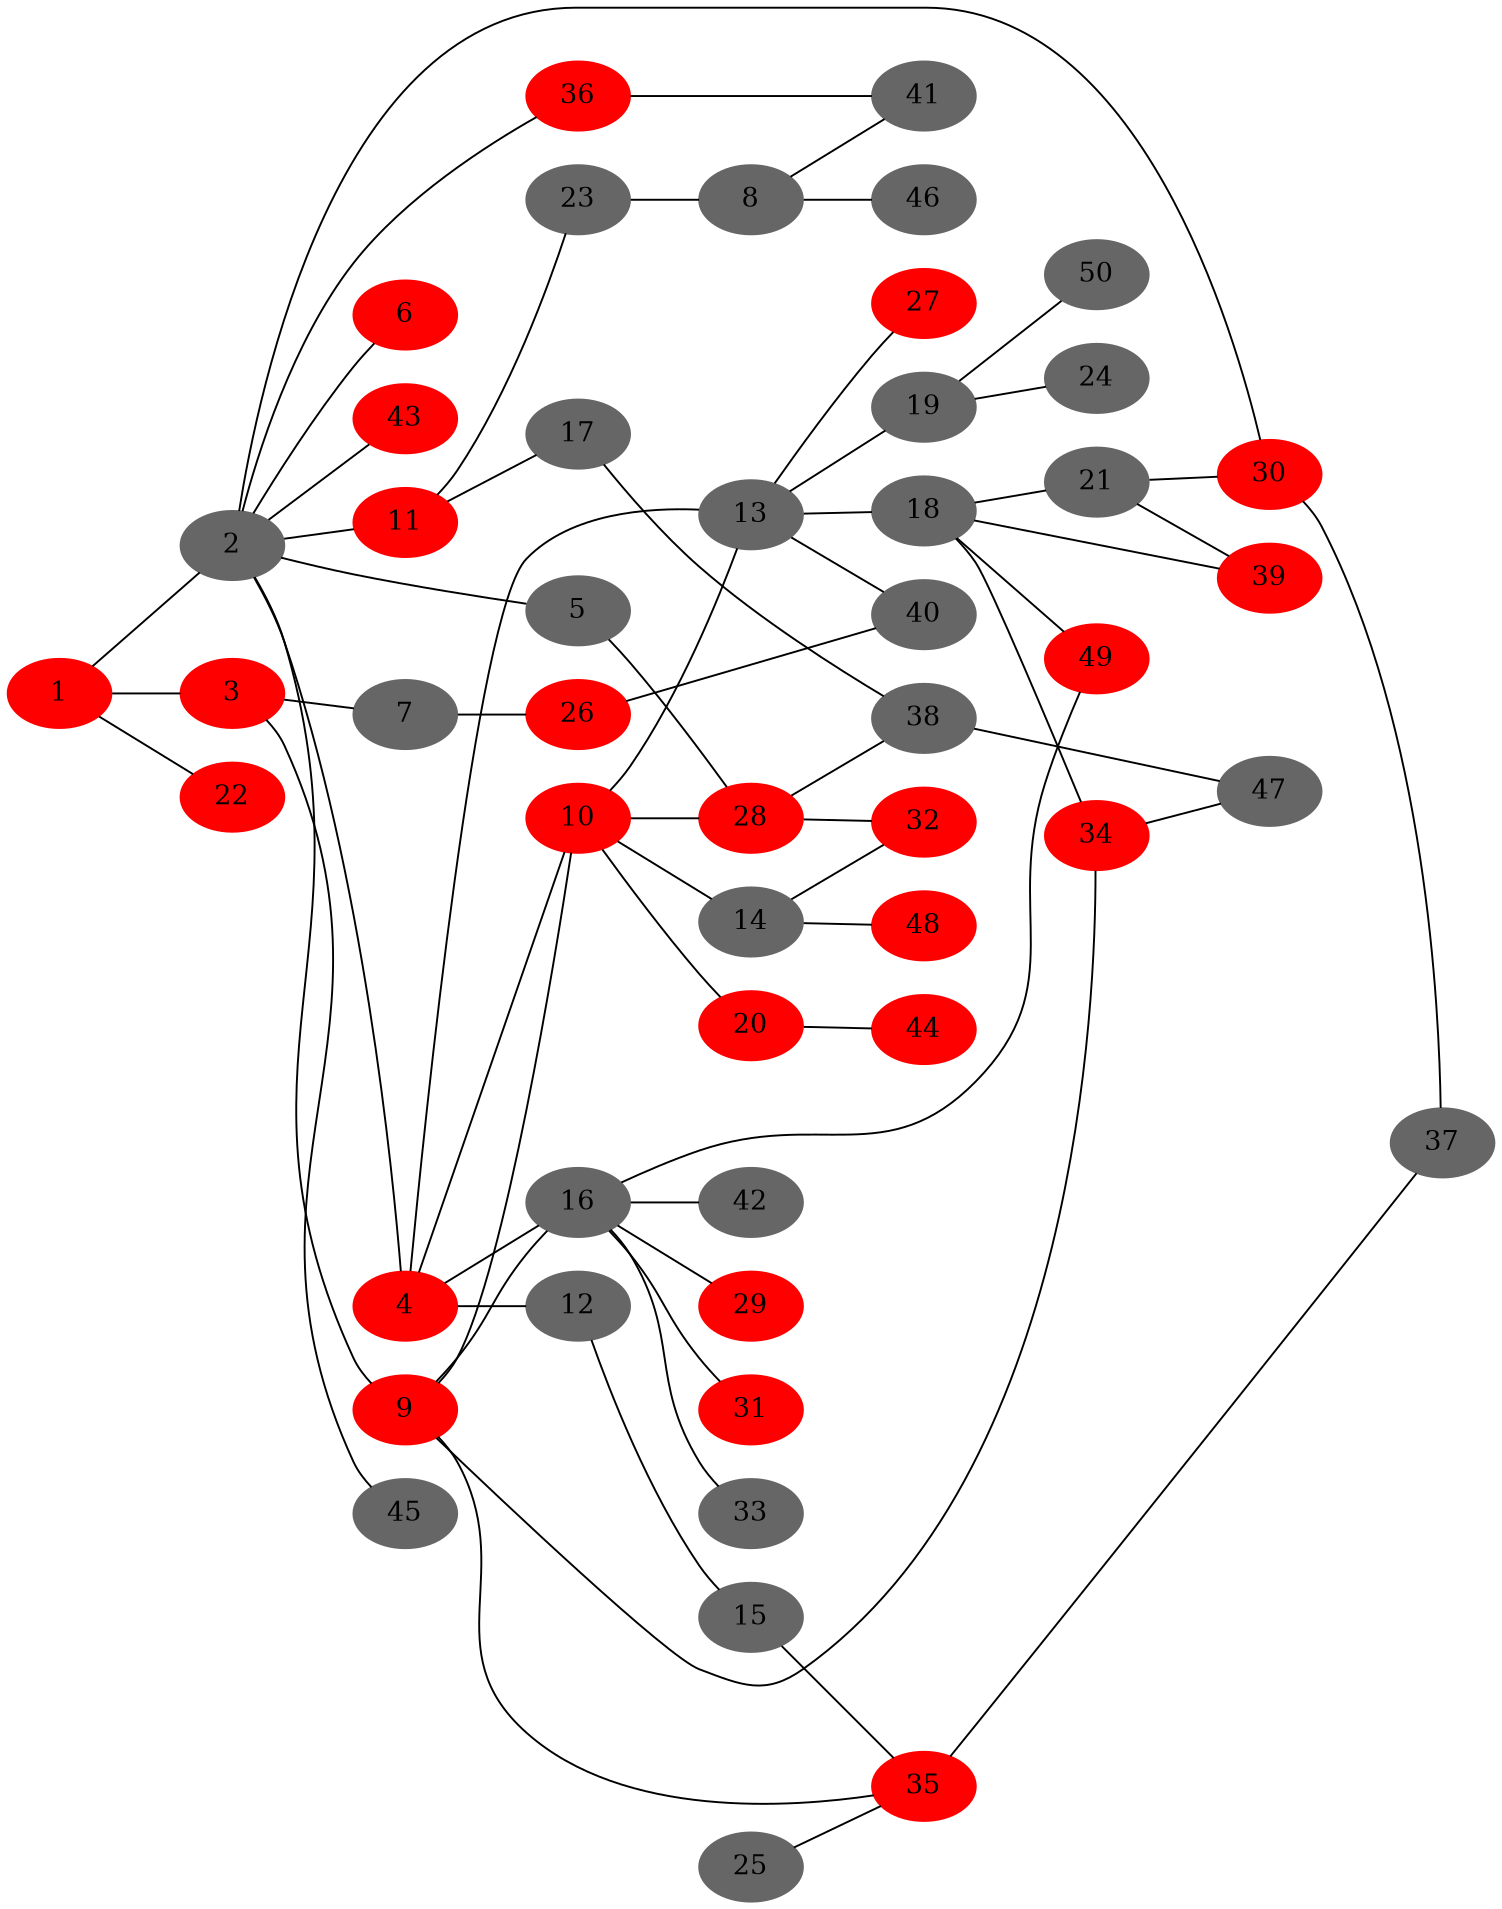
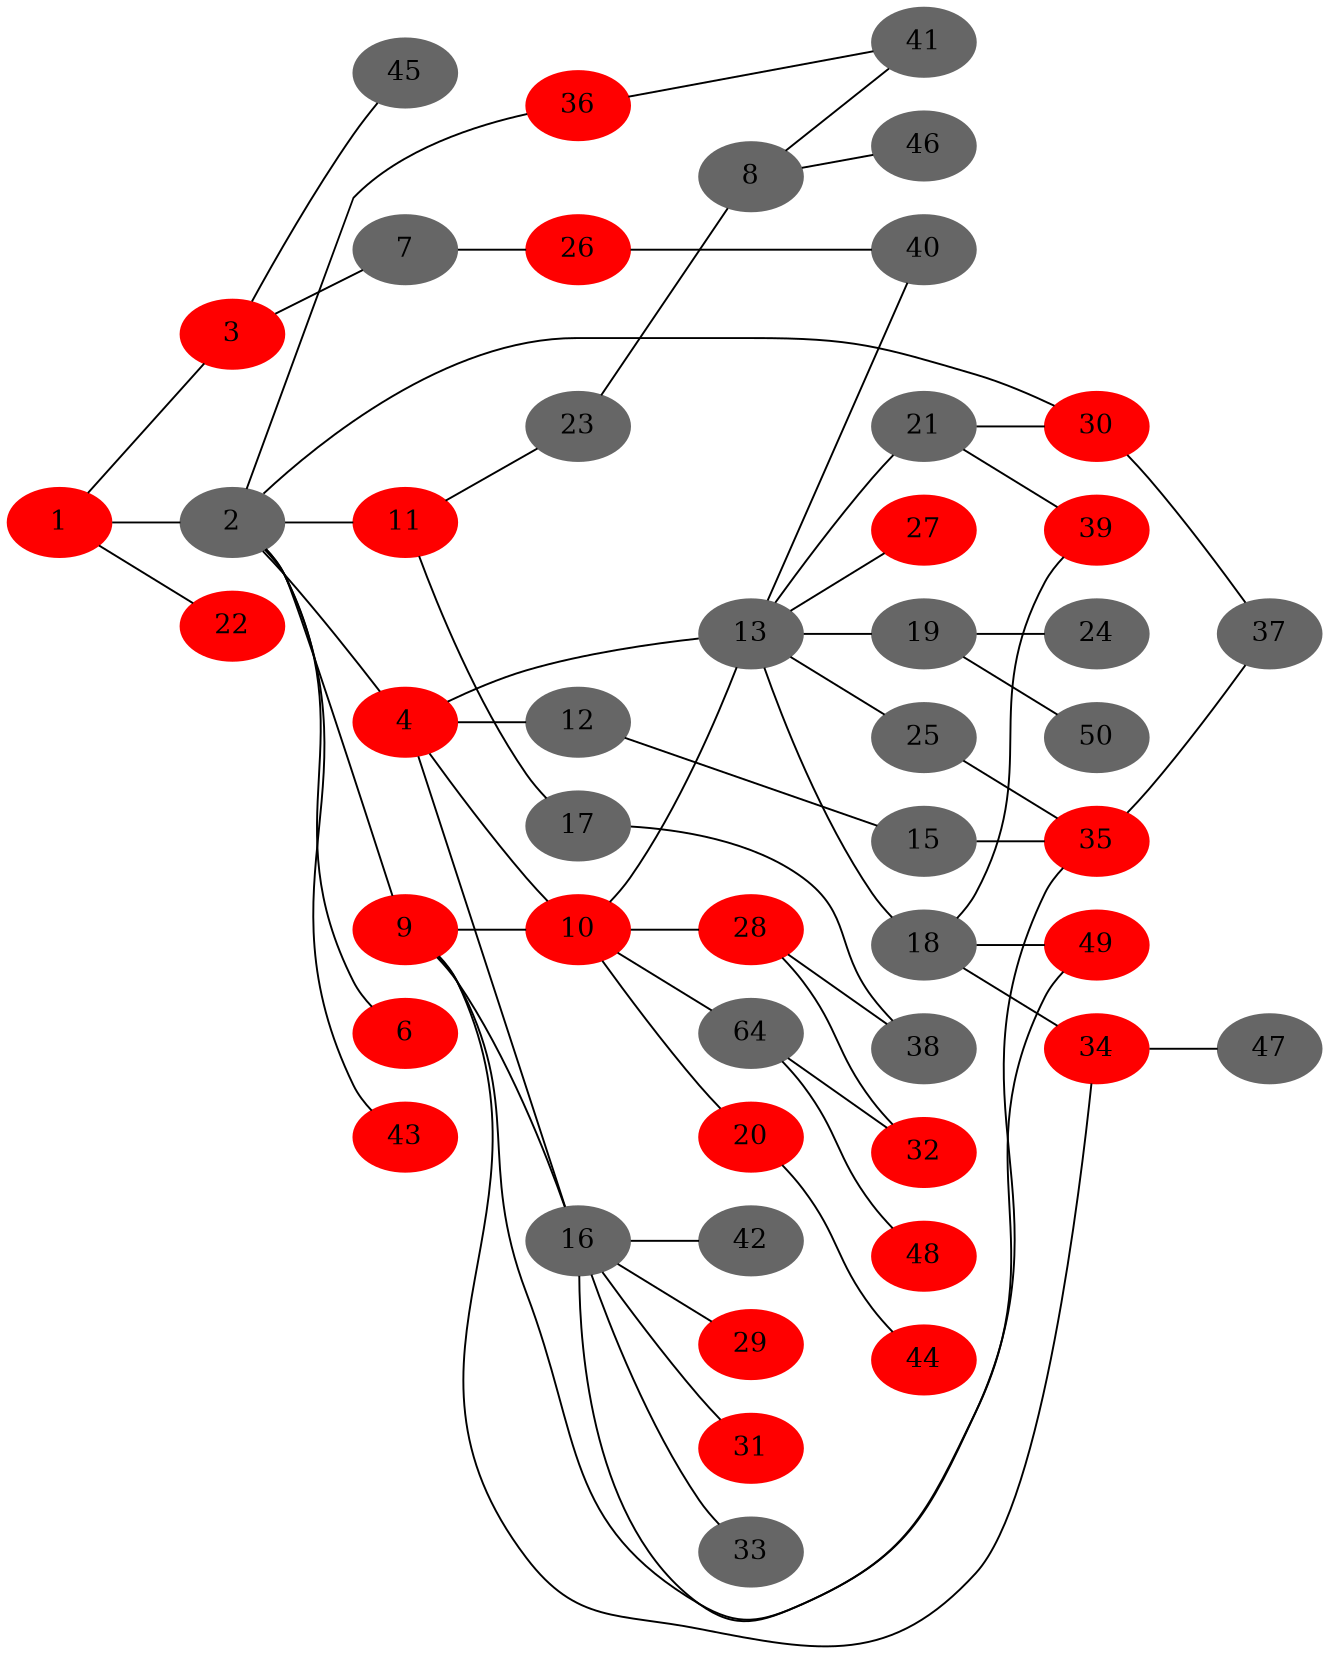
  graph {
    rankdir=LR
    node [color=gray40 style=filled]
    edge [weight=1.0]
    1 [color=red]
    2
    3 [color=red]
    22 [color=red]
    4 [color=red]
-   5
    6 [color=red]
    9 [color=red]
    11 [color=red]
    30 [color=red]
    36 [color=red]
    43 [color=red]
    7
    45
    16
    10 [color=red]
    12
    13
    28 [color=red]
    8
    41
    46
    34 [color=red]
    35 [color=red]
    17
    23
    29 [color=red]
    31 [color=red]
    33
    42
    49 [color=red]
    37
    26 [color=red]
-   14
+   14 [label=64]
    20 [color=red]
    15
    18
    19
    21
    25
    27 [color=red]
    40
    32 [color=red]
    38
    47
    48 [color=red]
    44 [color=red]
    39 [color=red]
    24
    50
    1 -- 2 [weight=2.0]
    1 -- 3 [weight=2.0]
    1 -- 22
    2 -- 4
-   2 -- 5
    2 -- 6
    2 -- 9
    2 -- 11
    2 -- 30
    2 -- 36
    2 -- 43
    3 -- 7
    3 -- 45
    4 -- 16
    4 -- 10
    4 -- 12 [weight=7.0]
    4 -- 13
-   5 -- 28
    9 -- 16
    9 -- 10
    9 -- 34
    9 -- 35
    11 -- 17
    11 -- 23
    30 -- 37
    36 -- 41
    7 -- 26 [weight=2.0]
    16 -- 29
    16 -- 31
    16 -- 33
    16 -- 42 [weight=5.0]
    16 -- 49
    10 -- 13
    10 -- 28 [weight=5.0]
    10 -- 14
    10 -- 20
    12 -- 15
    13 -- 18
    13 -- 19
-   18 -- 21
+   13 -- 21
+   13 -- 25
    13 -- 27
    13 -- 40
    28 -- 32
    28 -- 38
    8 -- 41
    8 -- 46
    34 -- 47
    35 -- 37
    17 -- 38
    23 -- 8 [weight=6.0]
    26 -- 40
    14 -- 32
    14 -- 48 [weight=3.0]
    20 -- 44
    15 -- 35 [weight=2.0]
    18 -- 34 [weight=2.0]
    18 -- 49
    18 -- 39
    19 -- 24
    19 -- 50
    21 -- 30 [weight=2.0]
    21 -- 39
    25 -- 35
-   38 -- 47
  }
